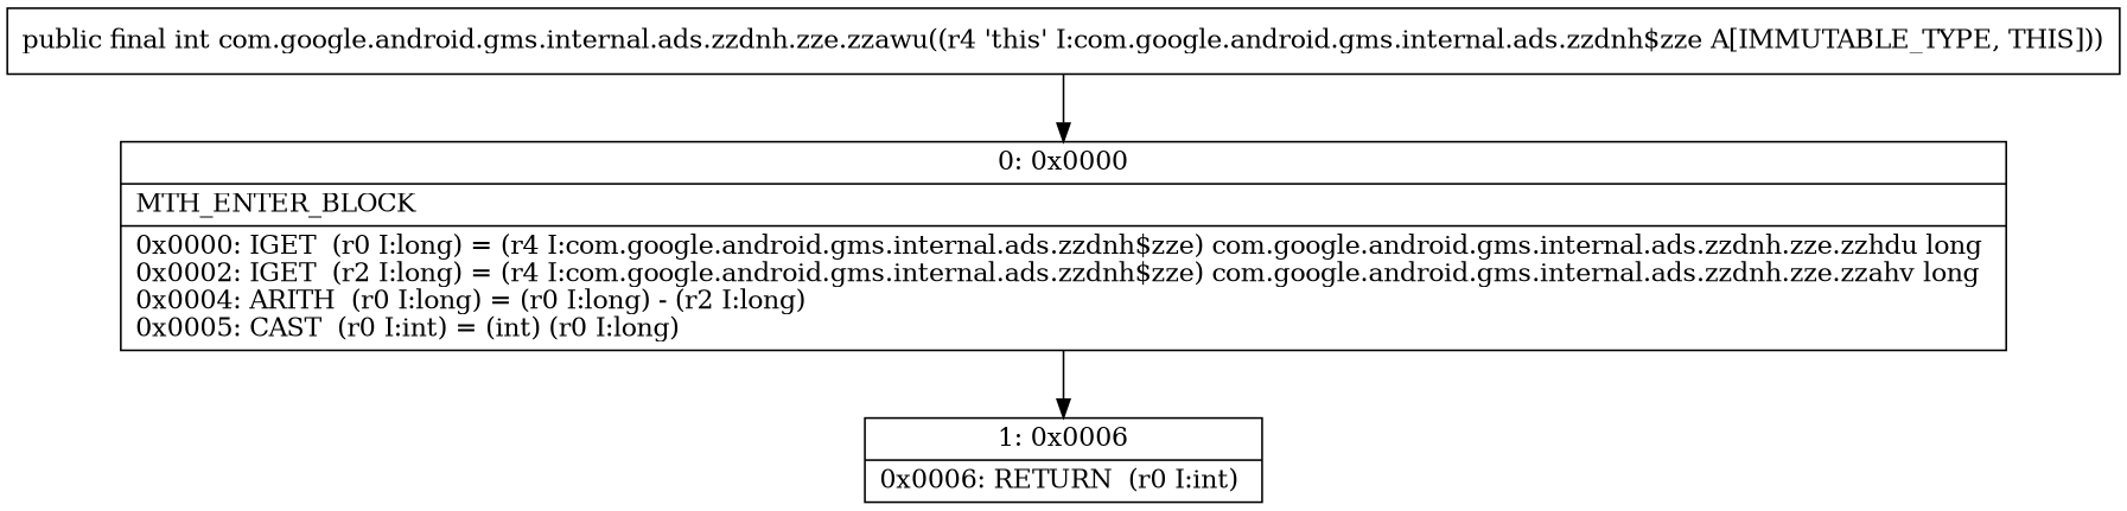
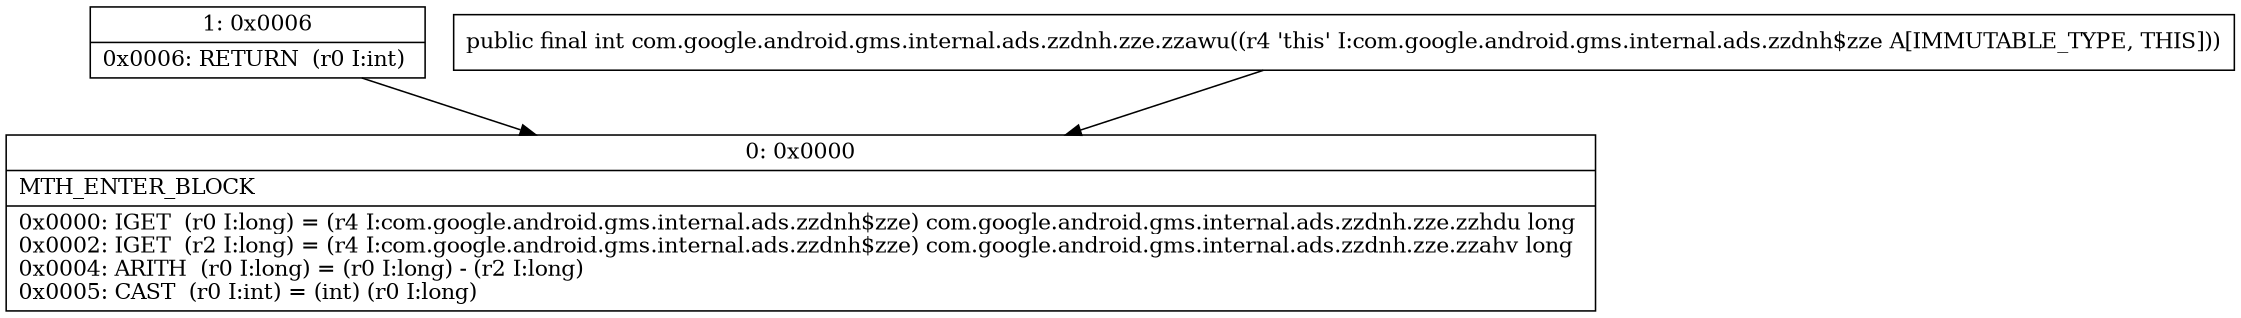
  digraph {
    node [shape=record]
    n1 [label="{0\:\ 0x0000|MTH_ENTER_BLOCK\l|0x0000: IGET  (r0 I:long) = (r4 I:com.google.android.gms.internal.ads.zzdnh$zze) com.google.android.gms.internal.ads.zzdnh.zze.zzhdu long \l0x0002: IGET  (r2 I:long) = (r4 I:com.google.android.gms.internal.ads.zzdnh$zze) com.google.android.gms.internal.ads.zzdnh.zze.zzahv long \l0x0004: ARITH  (r0 I:long) = (r0 I:long) \- (r2 I:long) \l0x0005: CAST  (r0 I:int) = (int) (r0 I:long) \l}"]
    n2 [label="{1\:\ 0x0006|0x0006: RETURN  (r0 I:int) \l}"]
    n3 [label="{public final int com.google.android.gms.internal.ads.zzdnh.zze.zzawu((r4 'this' I:com.google.android.gms.internal.ads.zzdnh$zze A[IMMUTABLE_TYPE, THIS])) }"]
-   n1 -> n2
+   n2 -> n1
    n3 -> n1
  }
